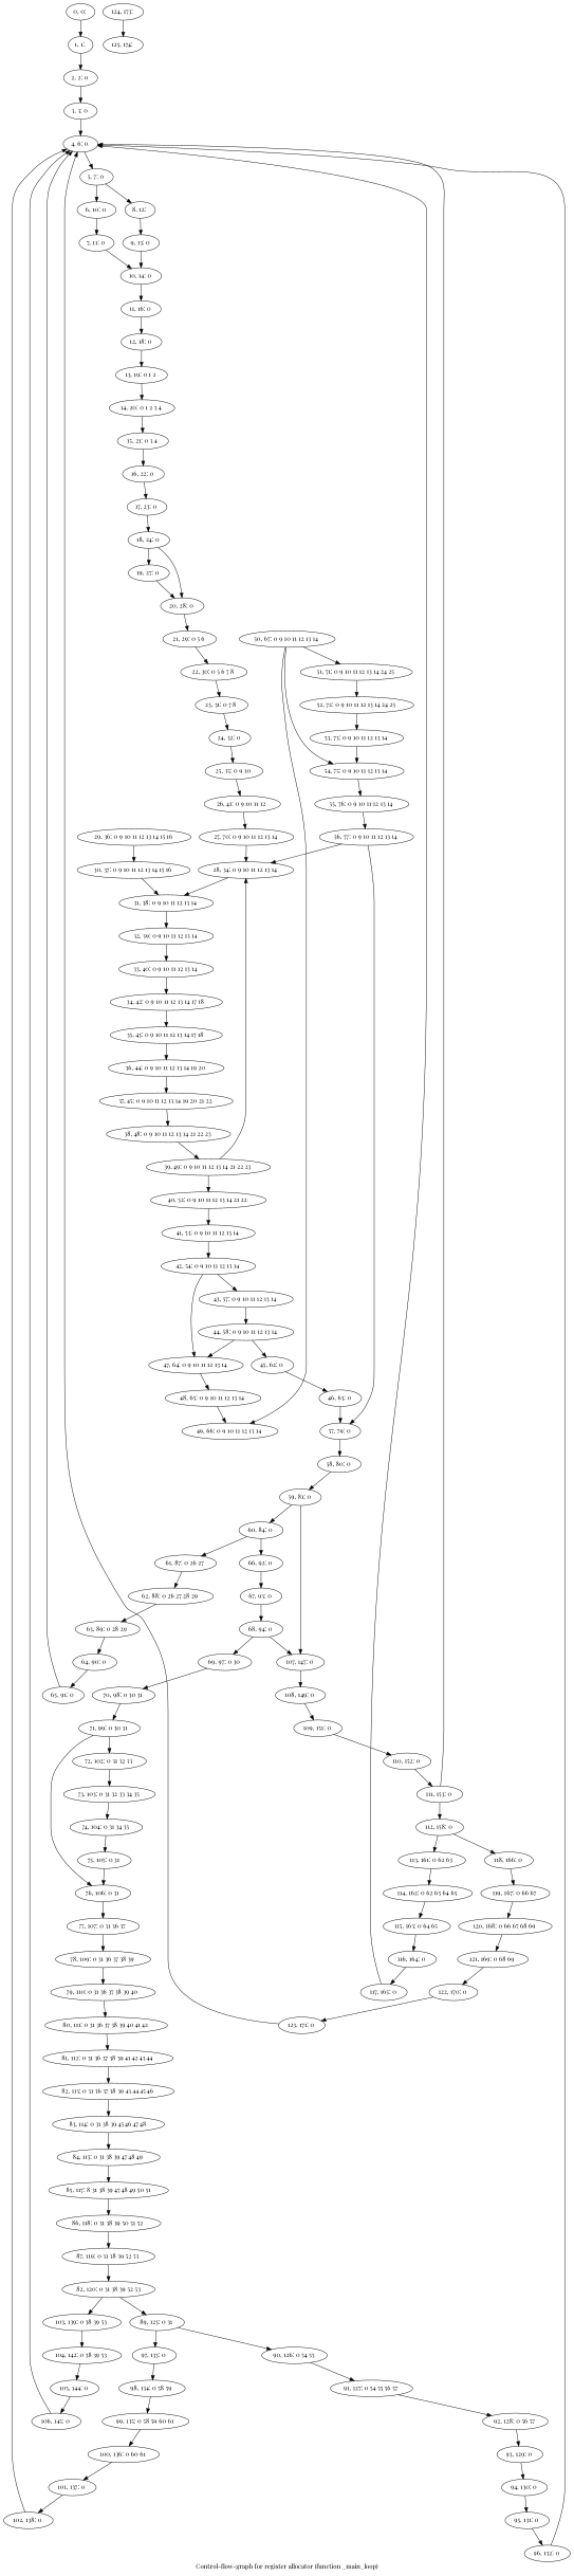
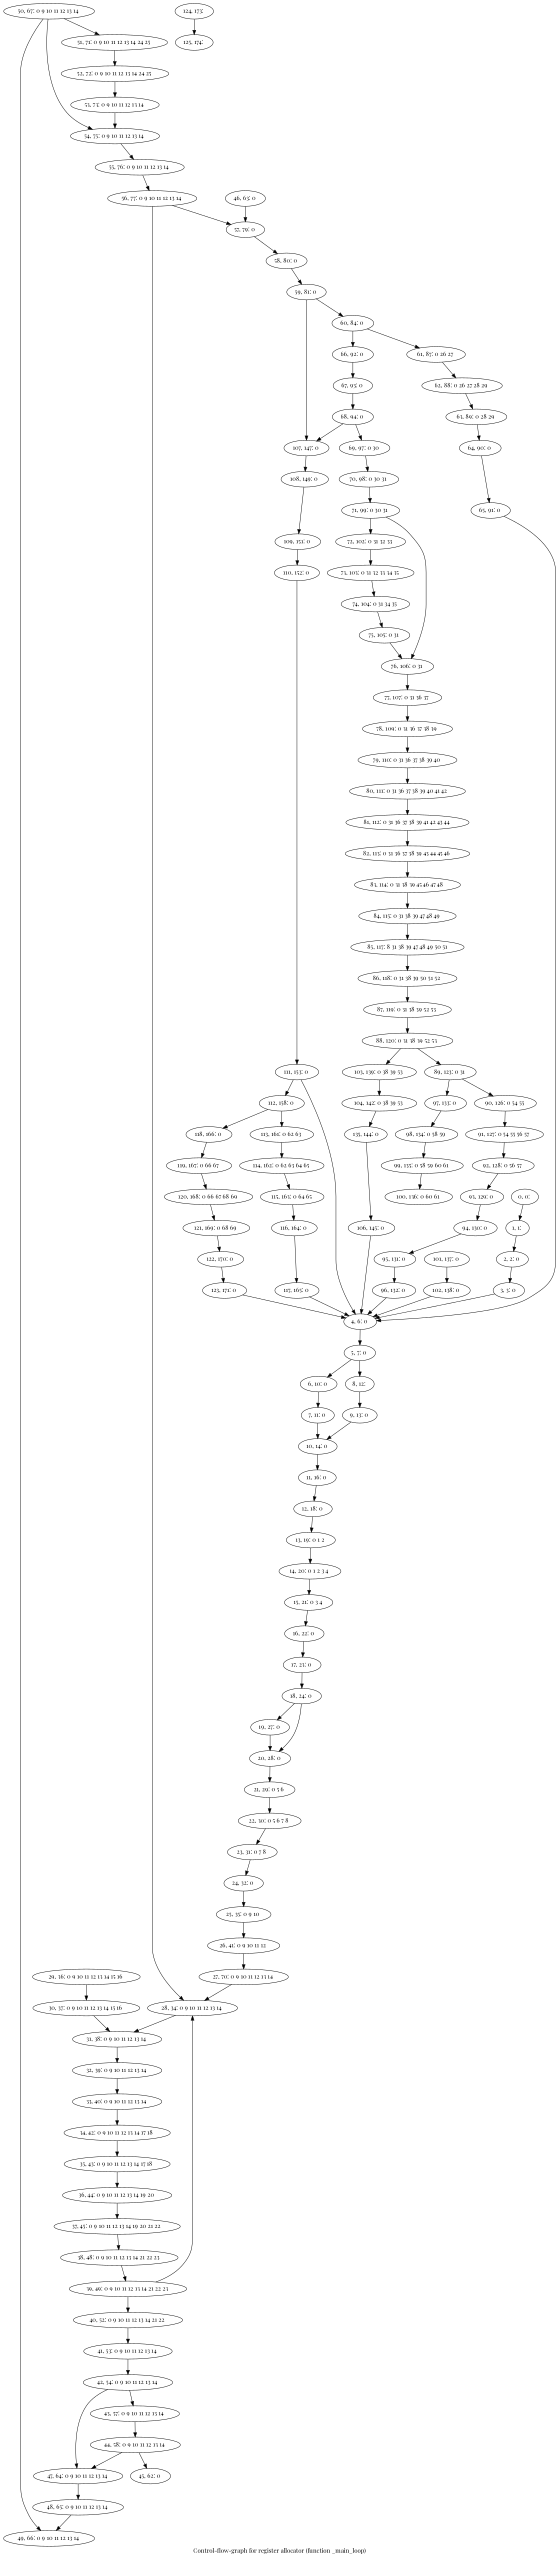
  digraph {
    fontname="Playfair Display"
    label="Control-flow-graph for register allocator (function _main_loop)"
    node [fontname="Playfair Display"]
    edge [fontname="Playfair Display"]
    n1 [label="0, 0: "]
    n2 [label="1, 1: "]
    n3 [label="2, 2: 0 "]
    n4 [label="3, 3: 0 "]
    n5 [label="4, 6: 0 "]
    n6 [label="5, 7: 0 "]
    n7 [label="6, 10: 0 "]
    n8 [label="8, 12: "]
    n9 [label="7, 11: 0 "]
    n10 [label="9, 13: 0 "]
    n11 [label="10, 14: 0 "]
    n12 [label="11, 16: 0 "]
    n13 [label="12, 18: 0 "]
    n14 [label="13, 19: 0 1 2 "]
    n15 [label="14, 20: 0 1 2 3 4 "]
    n16 [label="15, 21: 0 3 4 "]
    n17 [label="16, 22: 0 "]
    n18 [label="17, 23: 0 "]
    n19 [label="18, 24: 0 "]
    n20 [label="19, 27: 0 "]
    n21 [label="20, 28: 0 "]
    n22 [label="21, 29: 0 5 6 "]
    n23 [label="22, 30: 0 5 6 7 8 "]
    n24 [label="23, 31: 0 7 8 "]
    n25 [label="24, 32: 0 "]
    n26 [label="25, 35: 0 9 10 "]
    n27 [label="26, 41: 0 9 10 11 12 "]
    n28 [label="27, 70: 0 9 10 11 12 13 14 "]
    n29 [label="28, 34: 0 9 10 11 12 13 14 "]
    n30 [label="31, 38: 0 9 10 11 12 13 14 "]
    n31 [label="29, 36: 0 9 10 11 12 13 14 15 16 "]
    n32 [label="30, 37: 0 9 10 11 12 13 14 15 16 "]
    n33 [label="32, 39: 0 9 10 11 12 13 14 "]
    n34 [label="33, 40: 0 9 10 11 12 13 14 "]
    n35 [label="34, 42: 0 9 10 11 12 13 14 17 18 "]
    n36 [label="35, 43: 0 9 10 11 12 13 14 17 18 "]
    n37 [label="36, 44: 0 9 10 11 12 13 14 19 20 "]
    n38 [label="37, 45: 0 9 10 11 12 13 14 19 20 21 22 "]
    n39 [label="38, 48: 0 9 10 11 12 13 14 21 22 23 "]
    n40 [label="39, 49: 0 9 10 11 12 13 14 21 22 23 "]
    n41 [label="40, 52: 0 9 10 11 12 13 14 21 22 "]
    n42 [label="41, 53: 0 9 10 11 12 13 14 "]
    n43 [label="42, 54: 0 9 10 11 12 13 14 "]
    n44 [label="43, 57: 0 9 10 11 12 13 14 "]
    n45 [label="47, 64: 0 9 10 11 12 13 14 "]
    n46 [label="44, 58: 0 9 10 11 12 13 14 "]
    n47 [label="48, 65: 0 9 10 11 12 13 14 "]
    n48 [label="45, 62: 0 "]
    n49 [label="46, 63: 0 "]
    n50 [label="57, 79: 0 "]
    n51 [label="58, 80: 0 "]
    n52 [label="49, 66: 0 9 10 11 12 13 14 "]
    n53 [label="50, 67: 0 9 10 11 12 13 14 "]
    n54 [label="51, 71: 0 9 10 11 12 13 14 24 25 "]
    n55 [label="54, 75: 0 9 10 11 12 13 14 "]
    n56 [label="52, 72: 0 9 10 11 12 13 14 24 25 "]
    n57 [label="55, 76: 0 9 10 11 12 13 14 "]
    n58 [label="53, 73: 0 9 10 11 12 13 14 "]
    n59 [label="56, 77: 0 9 10 11 12 13 14 "]
    n60 [label="59, 81: 0 "]
    n61 [label="60, 84: 0 "]
    n62 [label="107, 147: 0 "]
    n63 [label="61, 87: 0 26 27 "]
    n64 [label="66, 92: 0 "]
    n65 [label="108, 149: 0 "]
    n66 [label="62, 88: 0 26 27 28 29 "]
    n67 [label="67, 93: 0 "]
    n68 [label="63, 89: 0 28 29 "]
    n69 [label="64, 90: 0 "]
    n70 [label="65, 91: 0 "]
    n71 [label="68, 94: 0 "]
    n72 [label="69, 97: 0 30 "]
    n73 [label="70, 98: 0 30 31 "]
    n74 [label="71, 99: 0 30 31 "]
    n75 [label="72, 102: 0 31 32 33 "]
    n76 [label="76, 106: 0 31 "]
    n77 [label="73, 103: 0 31 32 33 34 35 "]
    n78 [label="77, 107: 0 31 36 37 "]
    n79 [label="74, 104: 0 31 34 35 "]
    n80 [label="75, 105: 0 31 "]
    n81 [label="78, 109: 0 31 36 37 38 39 "]
    n82 [label="79, 110: 0 31 36 37 38 39 40 "]
    n83 [label="80, 111: 0 31 36 37 38 39 40 41 42 "]
    n84 [label="81, 112: 0 31 36 37 38 39 41 42 43 44 "]
    n85 [label="82, 113: 0 31 36 37 38 39 43 44 45 46 "]
    n86 [label="83, 114: 0 31 38 39 45 46 47 48 "]
    n87 [label="84, 115: 0 31 38 39 47 48 49 "]
    n88 [label="85, 117: 8 31 38 39 47 48 49 50 51"]
    n89 [label="86, 118: 0 31 38 39 50 51 52 "]
    n90 [label="87, 119: 0 31 38 39 52 53 "]
-   n91 [label="82, 120: 0 31 38 39 52 53"]
+   n91 [label="88, 120: 0 31 38 39 52 53 "]
    n92 [label="89, 123: 0 31 "]
    n93 [label="103, 139: 0 38 39 53 "]
    n94 [label="90, 126: 0 54 55 "]
    n95 [label="97, 133: 0 "]
    n96 [label="104, 142: 0 38 39 53 "]
    n97 [label="91, 127: 0 54 55 56 57 "]
    n98 [label="98, 134: 0 58 59 "]
    n99 [label="92, 128: 0 56 57 "]
    n100 [label="93, 129: 0 "]
    n101 [label="94, 130: 0 "]
    n102 [label="95, 131: 0 "]
    n103 [label="96, 132: 0 "]
    n104 [label="99, 135: 0 58 59 60 61 "]
    n105 [label="100, 136: 0 60 61 "]
    n106 [label="101, 137: 0 "]
    n107 [label="102, 138: 0 "]
-   n108 [label="105, 144: 0 "]
+   n108 [label="135, 144: 0"]
    n109 [label="106, 145: 0 "]
    n110 [label="109, 151: 0 "]
    n111 [label="110, 152: 0 "]
    n112 [label="111, 153: 0 "]
    n113 [label="112, 158: 0 "]
    n114 [label="113, 161: 0 62 63 "]
    n115 [label="118, 166: 0 "]
    n116 [label="114, 162: 0 62 63 64 65 "]
    n117 [label="119, 167: 0 66 67 "]
    n118 [label="115, 163: 0 64 65 "]
    n119 [label="116, 164: 0 "]
    n120 [label="117, 165: 0 "]
    n121 [label="120, 168: 0 66 67 68 69 "]
    n122 [label="121, 169: 0 68 69 "]
    n123 [label="122, 170: 0 "]
    n124 [label="123, 171: 0 "]
    n125 [label="124, 173: "]
    n126 [label="125, 174: "]
    n1 -> n2
    n2 -> n3
    n3 -> n4
    n4 -> n5
    n5 -> n6
    n6 -> n7
    n6 -> n8
    n7 -> n9
    n8 -> n10
    n9 -> n11
    n10 -> n11
    n11 -> n12
    n12 -> n13
    n13 -> n14
    n14 -> n15
    n15 -> n16
    n16 -> n17
    n17 -> n18
    n18 -> n19
    n19 -> n20
    n19 -> n21
    n20 -> n21
    n21 -> n22
    n22 -> n23
    n23 -> n24
    n24 -> n25
    n25 -> n26
    n26 -> n27
    n27 -> n28
    n28 -> n29
    n29 -> n30
    n30 -> n33
    n31 -> n32
    n32 -> n30
    n33 -> n34
    n34 -> n35
    n35 -> n36
    n36 -> n37
    n37 -> n38
    n38 -> n39
    n39 -> n40
    n40 -> n29
    n40 -> n41
    n41 -> n42
    n42 -> n43
    n43 -> n44
    n43 -> n45
    n44 -> n46
    n45 -> n47
    n46 -> n45
    n46 -> n48
    n47 -> n52
-   n48 -> n49
    n49 -> n50
    n50 -> n51
    n51 -> n60
    n53 -> n52
    n53 -> n54
    n53 -> n55
    n54 -> n56
    n55 -> n57
    n56 -> n58
    n57 -> n59
    n58 -> n55
    n59 -> n29
    n59 -> n50
    n60 -> n61
    n60 -> n62
    n61 -> n63
    n61 -> n64
    n62 -> n65
    n63 -> n66
    n64 -> n67
    n65 -> n110
    n66 -> n68
    n67 -> n71
    n68 -> n69
    n69 -> n70
    n70 -> n5
    n71 -> n62
    n71 -> n72
    n72 -> n73
    n73 -> n74
    n74 -> n75
    n74 -> n76
    n75 -> n77
    n76 -> n78
    n77 -> n79
    n78 -> n81
    n79 -> n80
    n80 -> n76
    n81 -> n82
    n82 -> n83
    n83 -> n84
    n84 -> n85
    n85 -> n86
    n86 -> n87
    n87 -> n88
    n88 -> n89
    n89 -> n90
    n90 -> n91
    n91 -> n92
    n91 -> n93
    n92 -> n94
    n92 -> n95
    n93 -> n96
    n94 -> n97
    n95 -> n98
    n96 -> n108
    n97 -> n99
    n98 -> n104
    n99 -> n100
    n100 -> n101
    n101 -> n102
    n102 -> n103
    n103 -> n5
    n104 -> n105
-   n105 -> n106
    n106 -> n107
    n107 -> n5
    n108 -> n109
    n109 -> n5
    n110 -> n111
    n111 -> n112
    n112 -> n5
    n112 -> n113
    n113 -> n114
    n113 -> n115
    n114 -> n116
    n115 -> n117
    n116 -> n118
    n117 -> n121
    n118 -> n119
    n119 -> n120
    n120 -> n5
    n121 -> n122
    n122 -> n123
    n123 -> n124
    n124 -> n5
    n125 -> n126
  }
